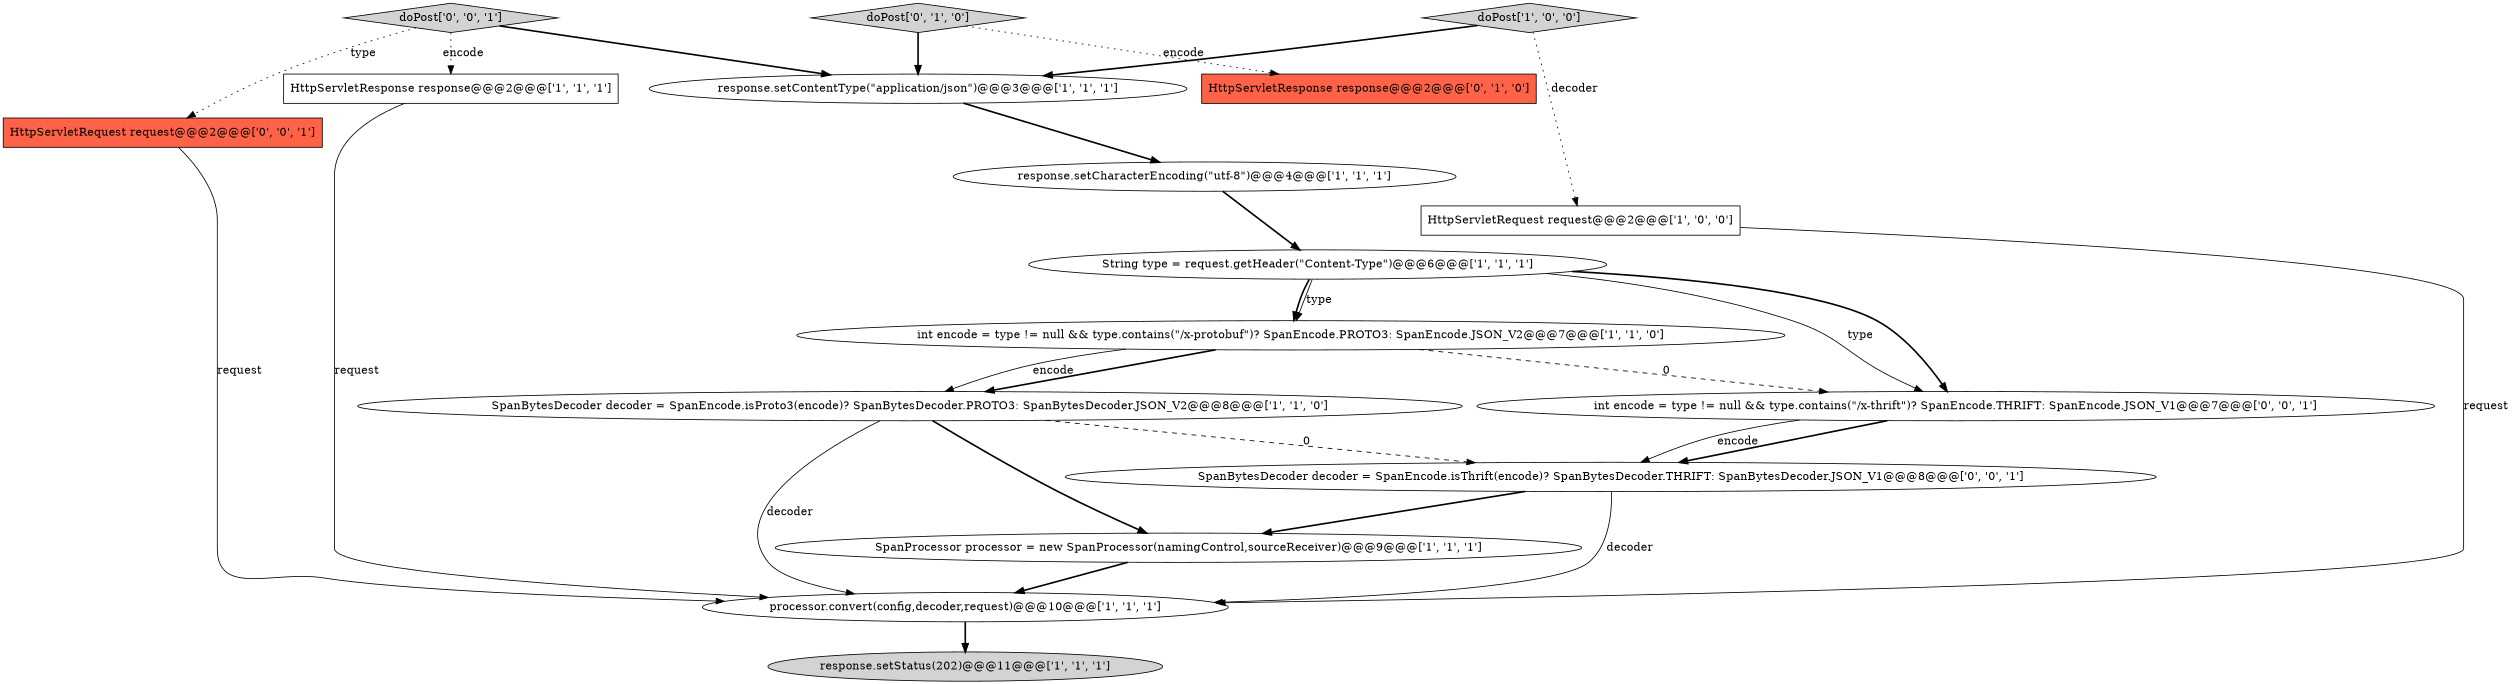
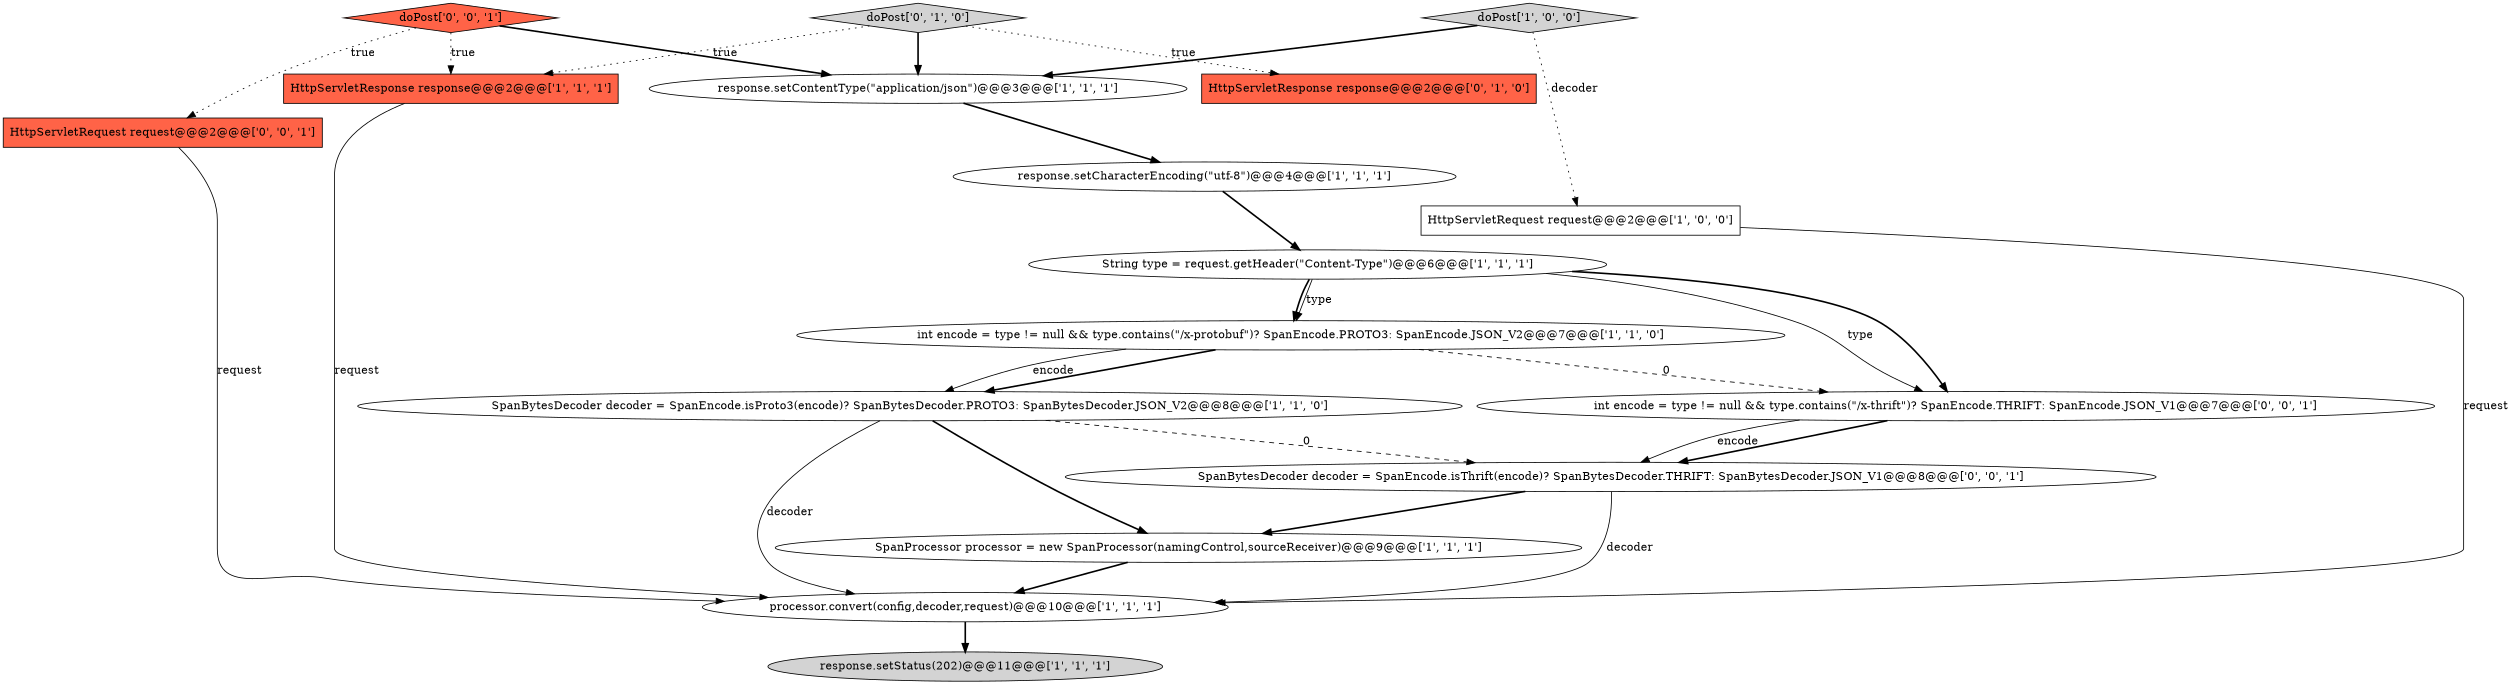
  digraph {
    node [fillcolor=white shape=ellipse style=filled]
    edge [style=bold]
-   n1 [fillcolor=lightgray label="doPost['0', '0', '1']" shape=diamond]
+   n1 [fillcolor=tomato label="doPost['0', '0', '1']" shape=diamond]
    n2 [label="response.setContentType(\"application/json\")@@@3@@@['1', '1', '1']"]
    n3 [fillcolor=tomato label="HttpServletRequest request@@@2@@@['0', '0', '1']" shape=box]
-   n4 [label="HttpServletResponse response@@@2@@@['1', '1', '1']" shape=box]
+   n4 [fillcolor=tomato label="HttpServletResponse response@@@2@@@['1', '1', '1']" shape=box]
    n5 [label="response.setCharacterEncoding(\"utf-8\")@@@4@@@['1', '1', '1']"]
    n6 [label="processor.convert(config,decoder,request)@@@10@@@['1', '1', '1']"]
    n7 [label="int encode = type != null && type.contains(\"/x-protobuf\")? SpanEncode.PROTO3: SpanEncode.JSON_V2@@@7@@@['1', '1', '0']"]
    n8 [label="SpanBytesDecoder decoder = SpanEncode.isProto3(encode)? SpanBytesDecoder.PROTO3: SpanBytesDecoder.JSON_V2@@@8@@@['1', '1', '0']"]
    n9 [label="int encode = type != null && type.contains(\"/x-thrift\")? SpanEncode.THRIFT: SpanEncode.JSON_V1@@@7@@@['0', '0', '1']"]
    n10 [label="SpanProcessor processor = new SpanProcessor(namingControl,sourceReceiver)@@@9@@@['1', '1', '1']"]
    n11 [label="SpanBytesDecoder decoder = SpanEncode.isThrift(encode)? SpanBytesDecoder.THRIFT: SpanBytesDecoder.JSON_V1@@@8@@@['0', '0', '1']"]
    n12 [label="HttpServletRequest request@@@2@@@['1', '0', '0']" shape=box]
    n13 [fillcolor=lightgray label="response.setStatus(202)@@@11@@@['1', '1', '1']"]
    n14 [label="String type = request.getHeader(\"Content-Type\")@@@6@@@['1', '1', '1']"]
    n15 [fillcolor=lightgray label="doPost['1', '0', '0']" shape=diamond]
    n16 [fillcolor=lightgray label="doPost['0', '1', '0']" shape=diamond]
    n17 [fillcolor=tomato label="HttpServletResponse response@@@2@@@['0', '1', '0']" shape=box]
    n1 -> n2
-   n1 -> n3 [label=type style=dotted]
-   n1 -> n4 [label=encode style=dotted]
+   n1 -> n3 [label=true style=dotted]
+   n1 -> n4 [label=true style=dotted]
    n2 -> n5
    n3 -> n6 [label=request style=solid]
    n4 -> n6 [label=request style=solid]
    n5 -> n14
    n6 -> n13
    n7 -> n8
    n7 -> n8 [label=encode style=solid]
    n7 -> n9 [label=0 style=dashed]
    n8 -> n6 [label=decoder style=solid]
    n8 -> n10
    n8 -> n11 [label=0 style=dashed]
    n9 -> n11
    n9 -> n11 [label=encode style=solid]
    n10 -> n6
    n11 -> n6 [label=decoder style=solid]
    n11 -> n10
    n12 -> n6 [label=request style=solid]
    n14 -> n7
    n14 -> n7 [label=type style=solid]
    n14 -> n9 [label=type style=solid]
    n14 -> n9
    n15 -> n2
    n15 -> n12 [label=decoder style=dotted]
    n16 -> n2
-   n16 -> n17 [label=encode style=dotted]
+   n16 -> n4 [label=true style=dotted]
+   n16 -> n17 [label=true style=dotted]
  }
